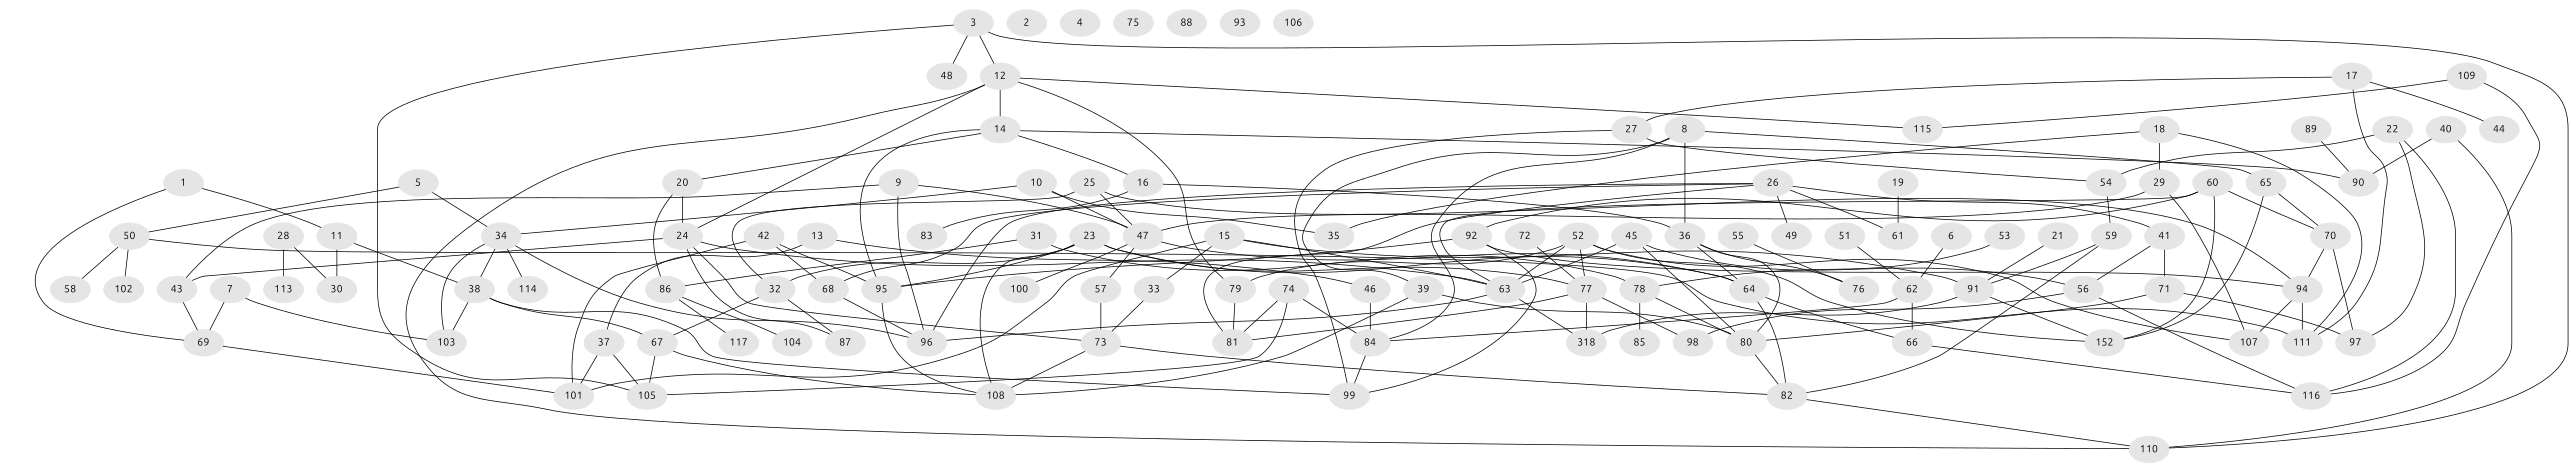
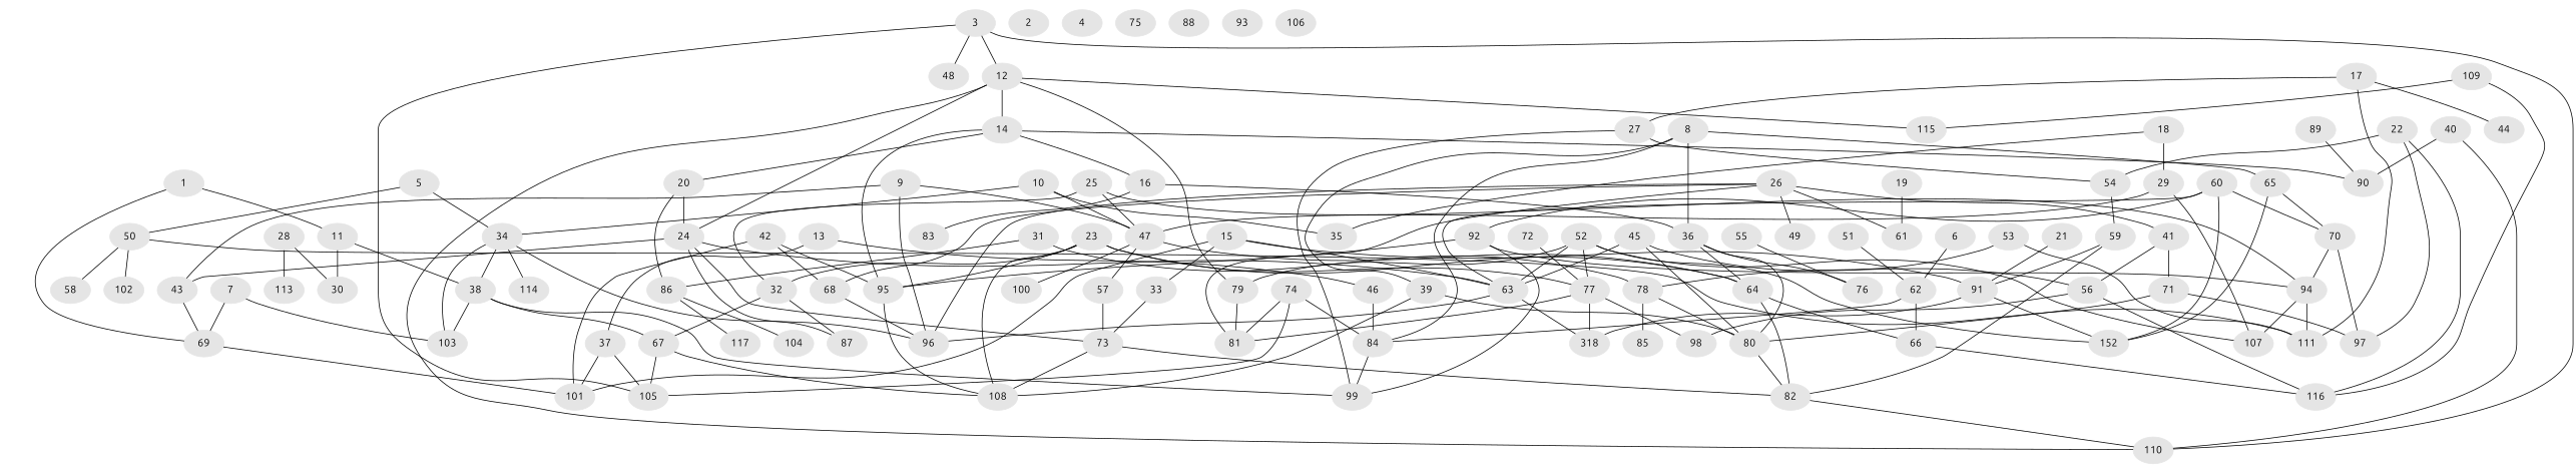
  graph {
    fontname=Ubuntu
    node [color=gray90 fontname=Ubuntu style=filled]
    edge [fontname=Ubuntu]
    1
    11
    69
    30
    38
    101
    2
    3
    12
    48
    105
    110
    14
    24
    79
    115
    4
    5
    34
    50
    103
    96
    114
    111
    58
    102
    6
    62
    84
    66
    7
    8
    36
    39
    65
    64
    76
    80
    108
    n40 [label=152]
    70
    99
    9
    43
    47
    57
    100
    10
    35
    67
    16
    20
    90
    95
    63
    73
    87
    81
    13
    37
    46
    83
    86
    15
    33
    91
    n67 [label=318]
    17
    27
    44
    54
    18
    29
    107
    19
    61
    104
    117
    21
    22
    97
    116
    59
    23
    32
    77
    82
    98
    25
    94
    26
    41
    49
    68
    56
    71
    28
    113
    31
    78
    85
    40
    42
    45
    51
    52
    53
    55
    60
    92
    72
    74
    75
    88
    89
    93
    106
    109
    1 -- 11
    1 -- 69
    11 -- 30
    11 -- 38
    69 -- 101
    38 -- 103
    38 -- 99
    38 -- 67
    3 -- 12
    3 -- 48
    3 -- 105
    3 -- 110
    12 -- 110
    12 -- 14
    12 -- 24
    12 -- 79
    12 -- 115
    14 -- 16
    14 -- 20
    14 -- 90
    14 -- 95
    24 -- 43
    24 -- 63
    24 -- 73
    24 -- 87
    79 -- 81
    5 -- 34
    5 -- 50
    34 -- 38
    34 -- 103
    34 -- 96
    34 -- 114
    50 -- 111
    50 -- 58
    50 -- 102
    6 -- 62
    62 -- 84
    62 -- 66
    84 -- 99
    66 -- 116
    7 -- 69
    7 -- 103
    8 -- 84
    8 -- 36
    8 -- 39
    8 -- 65
    36 -- 64
    36 -- 76
    36 -- 80
    39 -- 80
    39 -- 108
    65 -- n40
    65 -- 70
    64 -- 66
    64 -- 82
    80 -- 82
    70 -- 97
    70 -- 94
    9 -- 96
    9 -- 43
    9 -- 47
    43 -- 69
    47 -- 64
    47 -- 57
    47 -- 100
    57 -- 73
    10 -- 34
    10 -- 47
    10 -- 35
    67 -- 105
    67 -- 108
    16 -- 36
    16 -- 83
    20 -- 24
    20 -- 86
    95 -- 108
    63 -- 96
    63 -- n67
    73 -- 108
    73 -- 82
    13 -- 37
    13 -- 46
    37 -- 101
    37 -- 105
    46 -- 84
    86 -- 104
    86 -- 117
    15 -- 101
    15 -- 63
    15 -- 33
    15 -- 91
    33 -- 73
    91 -- n40
    91 -- n67
    17 -- 111
    17 -- 27
    17 -- 44
    27 -- 99
    27 -- 54
    54 -- 59
-   18 -- 111
+   53 -- 111
    18 -- 35
    18 -- 29
    29 -- 47
    29 -- 107
    19 -- 61
    21 -- 91
    22 -- 54
    22 -- 97
    22 -- 116
    59 -- 91
    59 -- 82
    23 -- 64
    23 -- 108
    23 -- 95
    23 -- 32
    23 -- 77
    32 -- 67
    32 -- 87
    77 -- 81
    77 -- n67
    77 -- 98
    82 -- 110
    25 -- 47
    25 -- 32
    25 -- 94
    94 -- 111
    94 -- 107
    26 -- 96
    26 -- 81
    26 -- 61
    26 -- 41
    26 -- 49
    26 -- 68
    41 -- 56
    41 -- 71
    68 -- 96
    56 -- 116
    56 -- 98
    71 -- 80
    71 -- 97
    28 -- 30
    28 -- 113
    31 -- 86
    31 -- 78
    78 -- 80
    78 -- 85
    40 -- 110
    40 -- 90
    42 -- 101
    42 -- 95
    42 -- 68
    45 -- 80
    45 -- 63
    45 -- 56
    51 -- 62
    52 -- 79
    52 -- n40
    52 -- 63
    52 -- 107
    52 -- 77
    53 -- 78
    55 -- 76
    60 -- n40
    60 -- 70
    60 -- 63
    60 -- 92
    92 -- 99
    92 -- 95
    92 -- 94
    72 -- 77
    74 -- 105
    74 -- 84
    74 -- 81
    89 -- 90
    109 -- 115
    109 -- 116
  }
